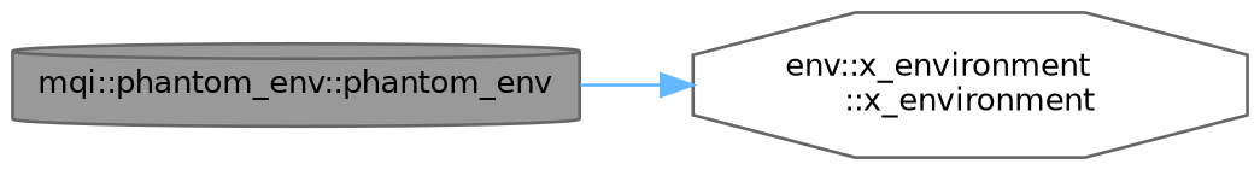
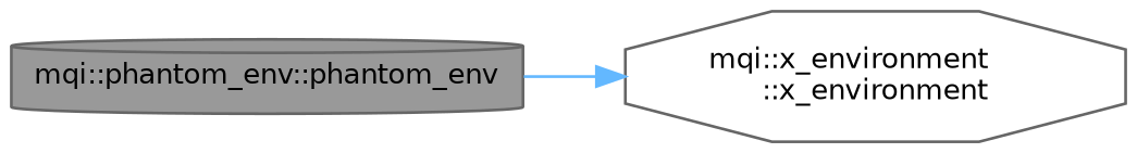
  digraph {
    rankdir=LR
    node [fontname=Helvetica fontsize=10 style=filled]
    n1 [color=gray40 fillcolor=grey60 fontcolor=black height=0.2 label="mqi::phantom_env::phantom_env" shape=cylinder width=0.4]
-   n2 [color=grey40 fillcolor=white height=0.2 label="env::x_environment\l::x_environment" shape=octagon width=0.4]
+   n2 [color=grey40 fillcolor=white height=0.2 label="mqi::x_environment\l::x_environment" shape=octagon width=0.4]
    n1 -> n2 [color=steelblue1 fontname=Helvetica fontsize=10 labelfontname=Helvetica labelfontsize=10 style=solid]
  }
